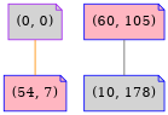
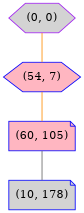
  graph {
    node [color=blue fillcolor=lightgrey shape=hexagon style=filled]
    edge [color=darkorange weight=1]
-   "(0, 0)" [color=purple shape=note]
-   "(54, 7)" [fillcolor=lightpink shape=note]
+   "(0, 0)" [color=purple]
+   "(54, 7)" [fillcolor=lightpink]
    n3 [fillcolor=lightpink label="(60, 105)" shape=note]
    "(10, 178)" [shape=note]
    "(0, 0)" -- "(54, 7)" [weight=4]
+   "(54, 7)" -- n3
    n3 -- "(10, 178)" [color=gray40]
  }
